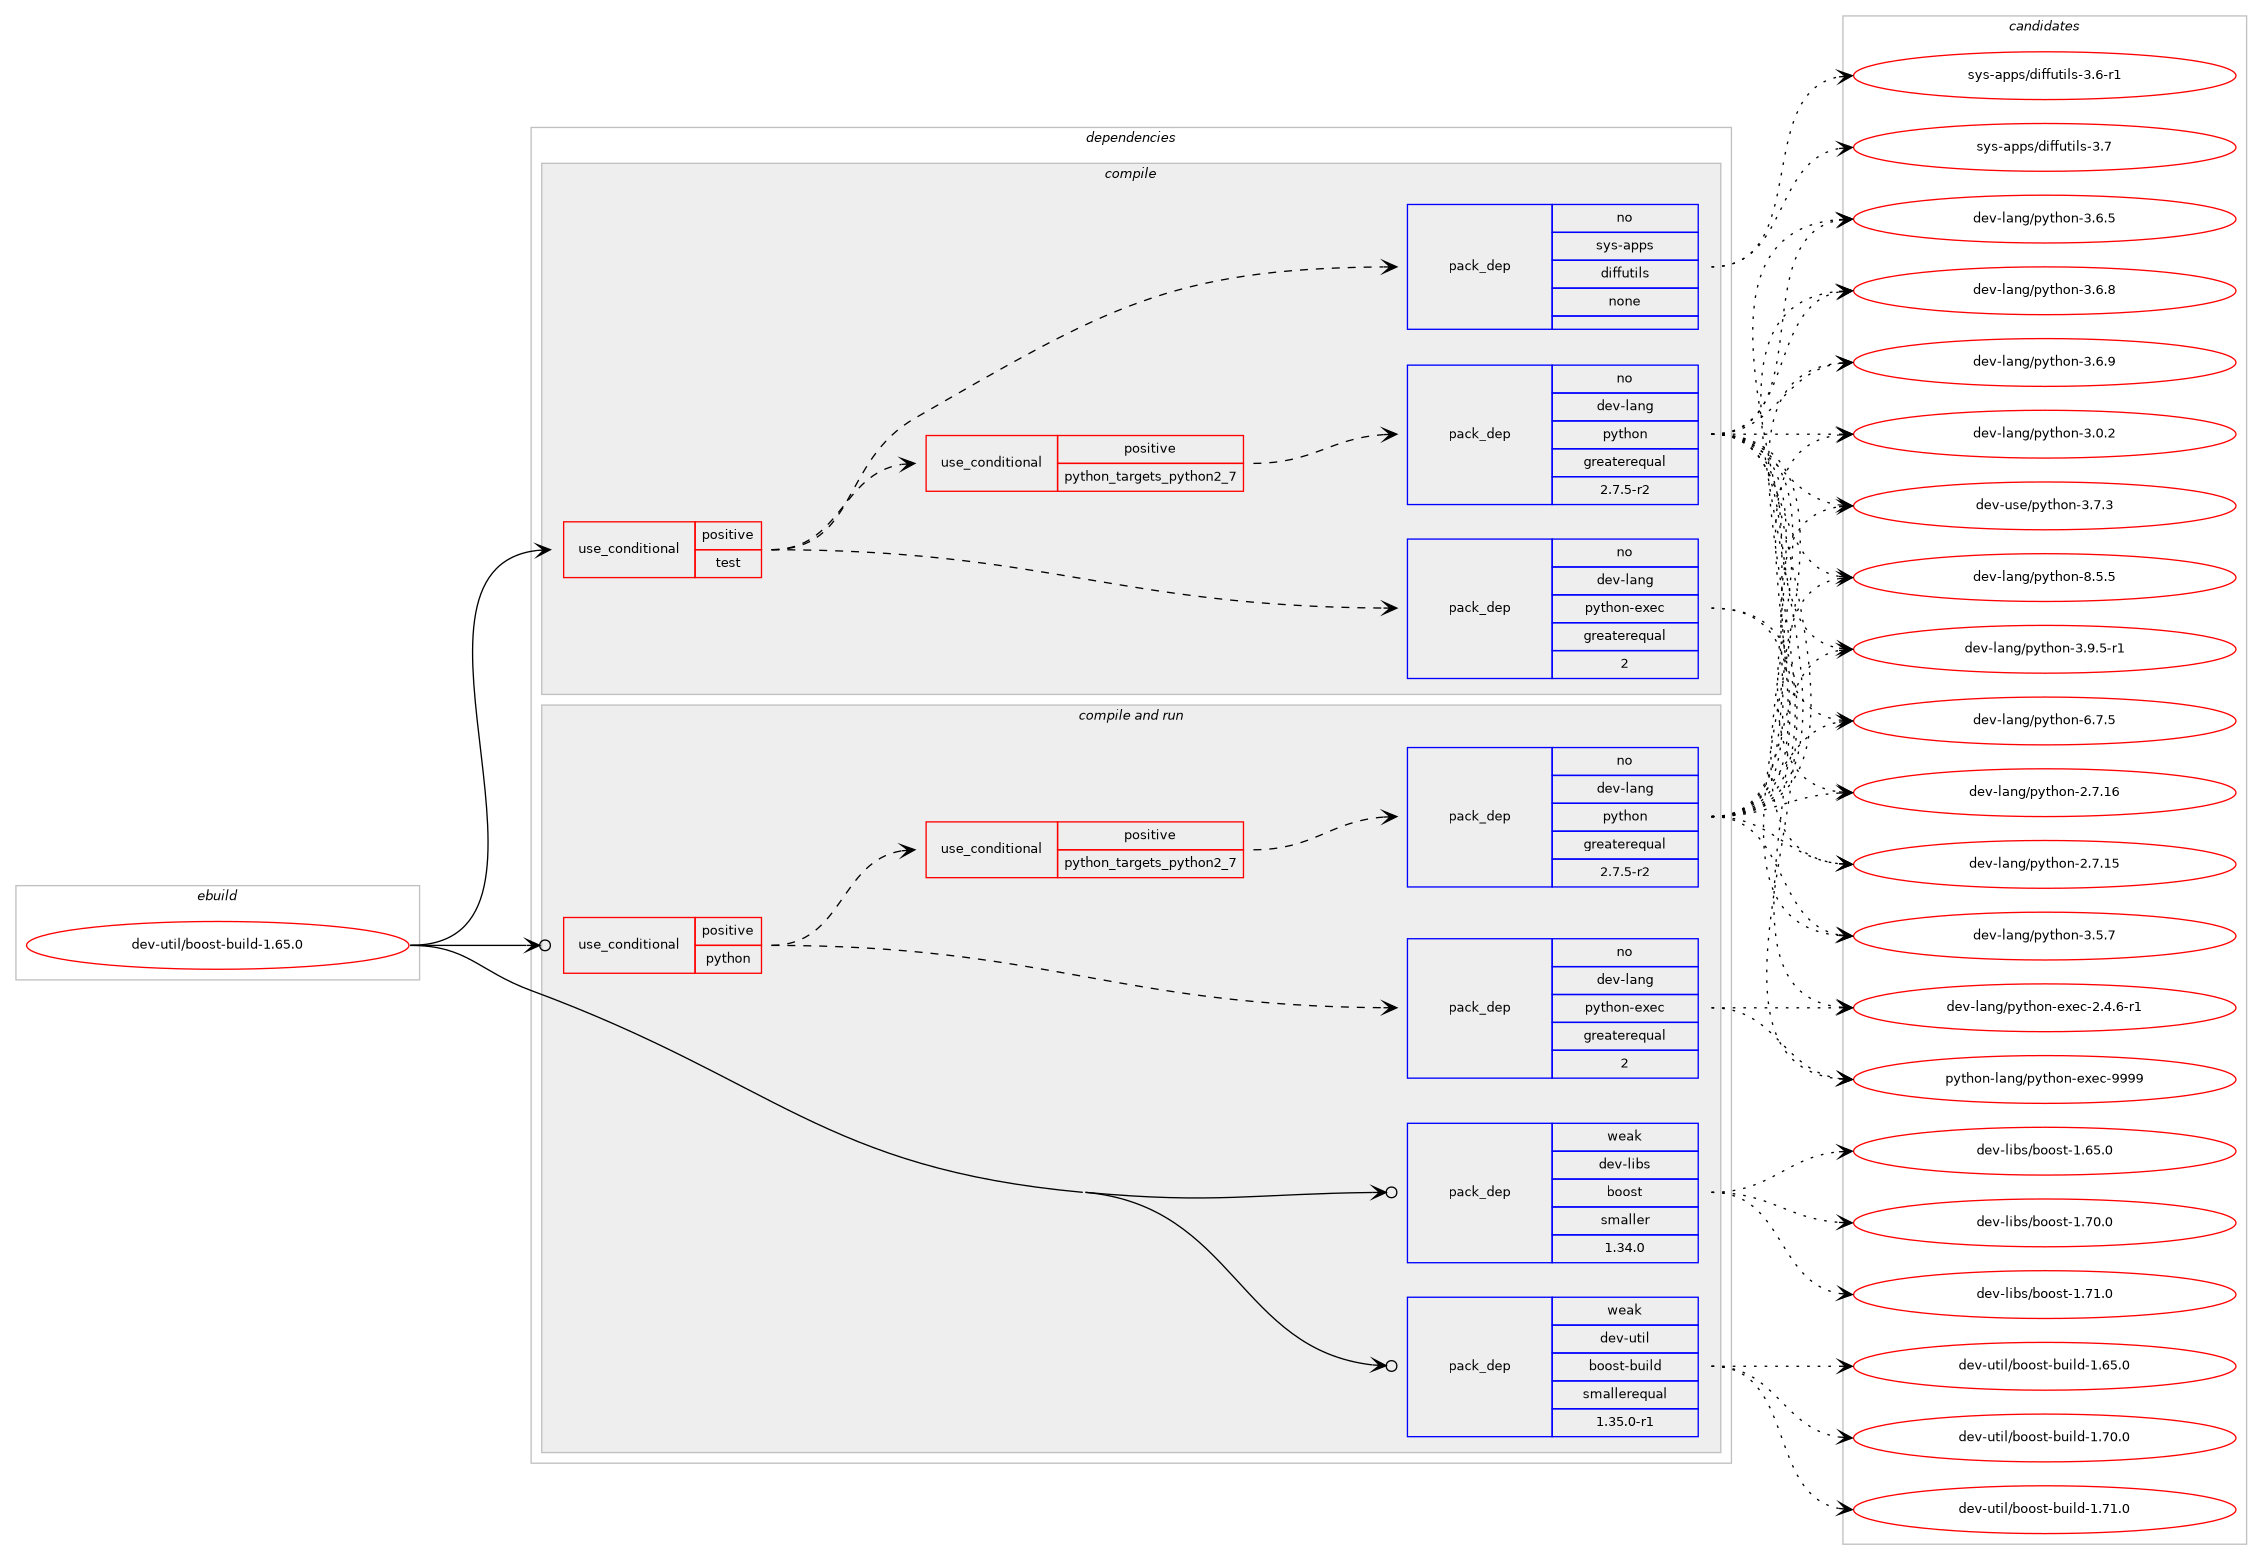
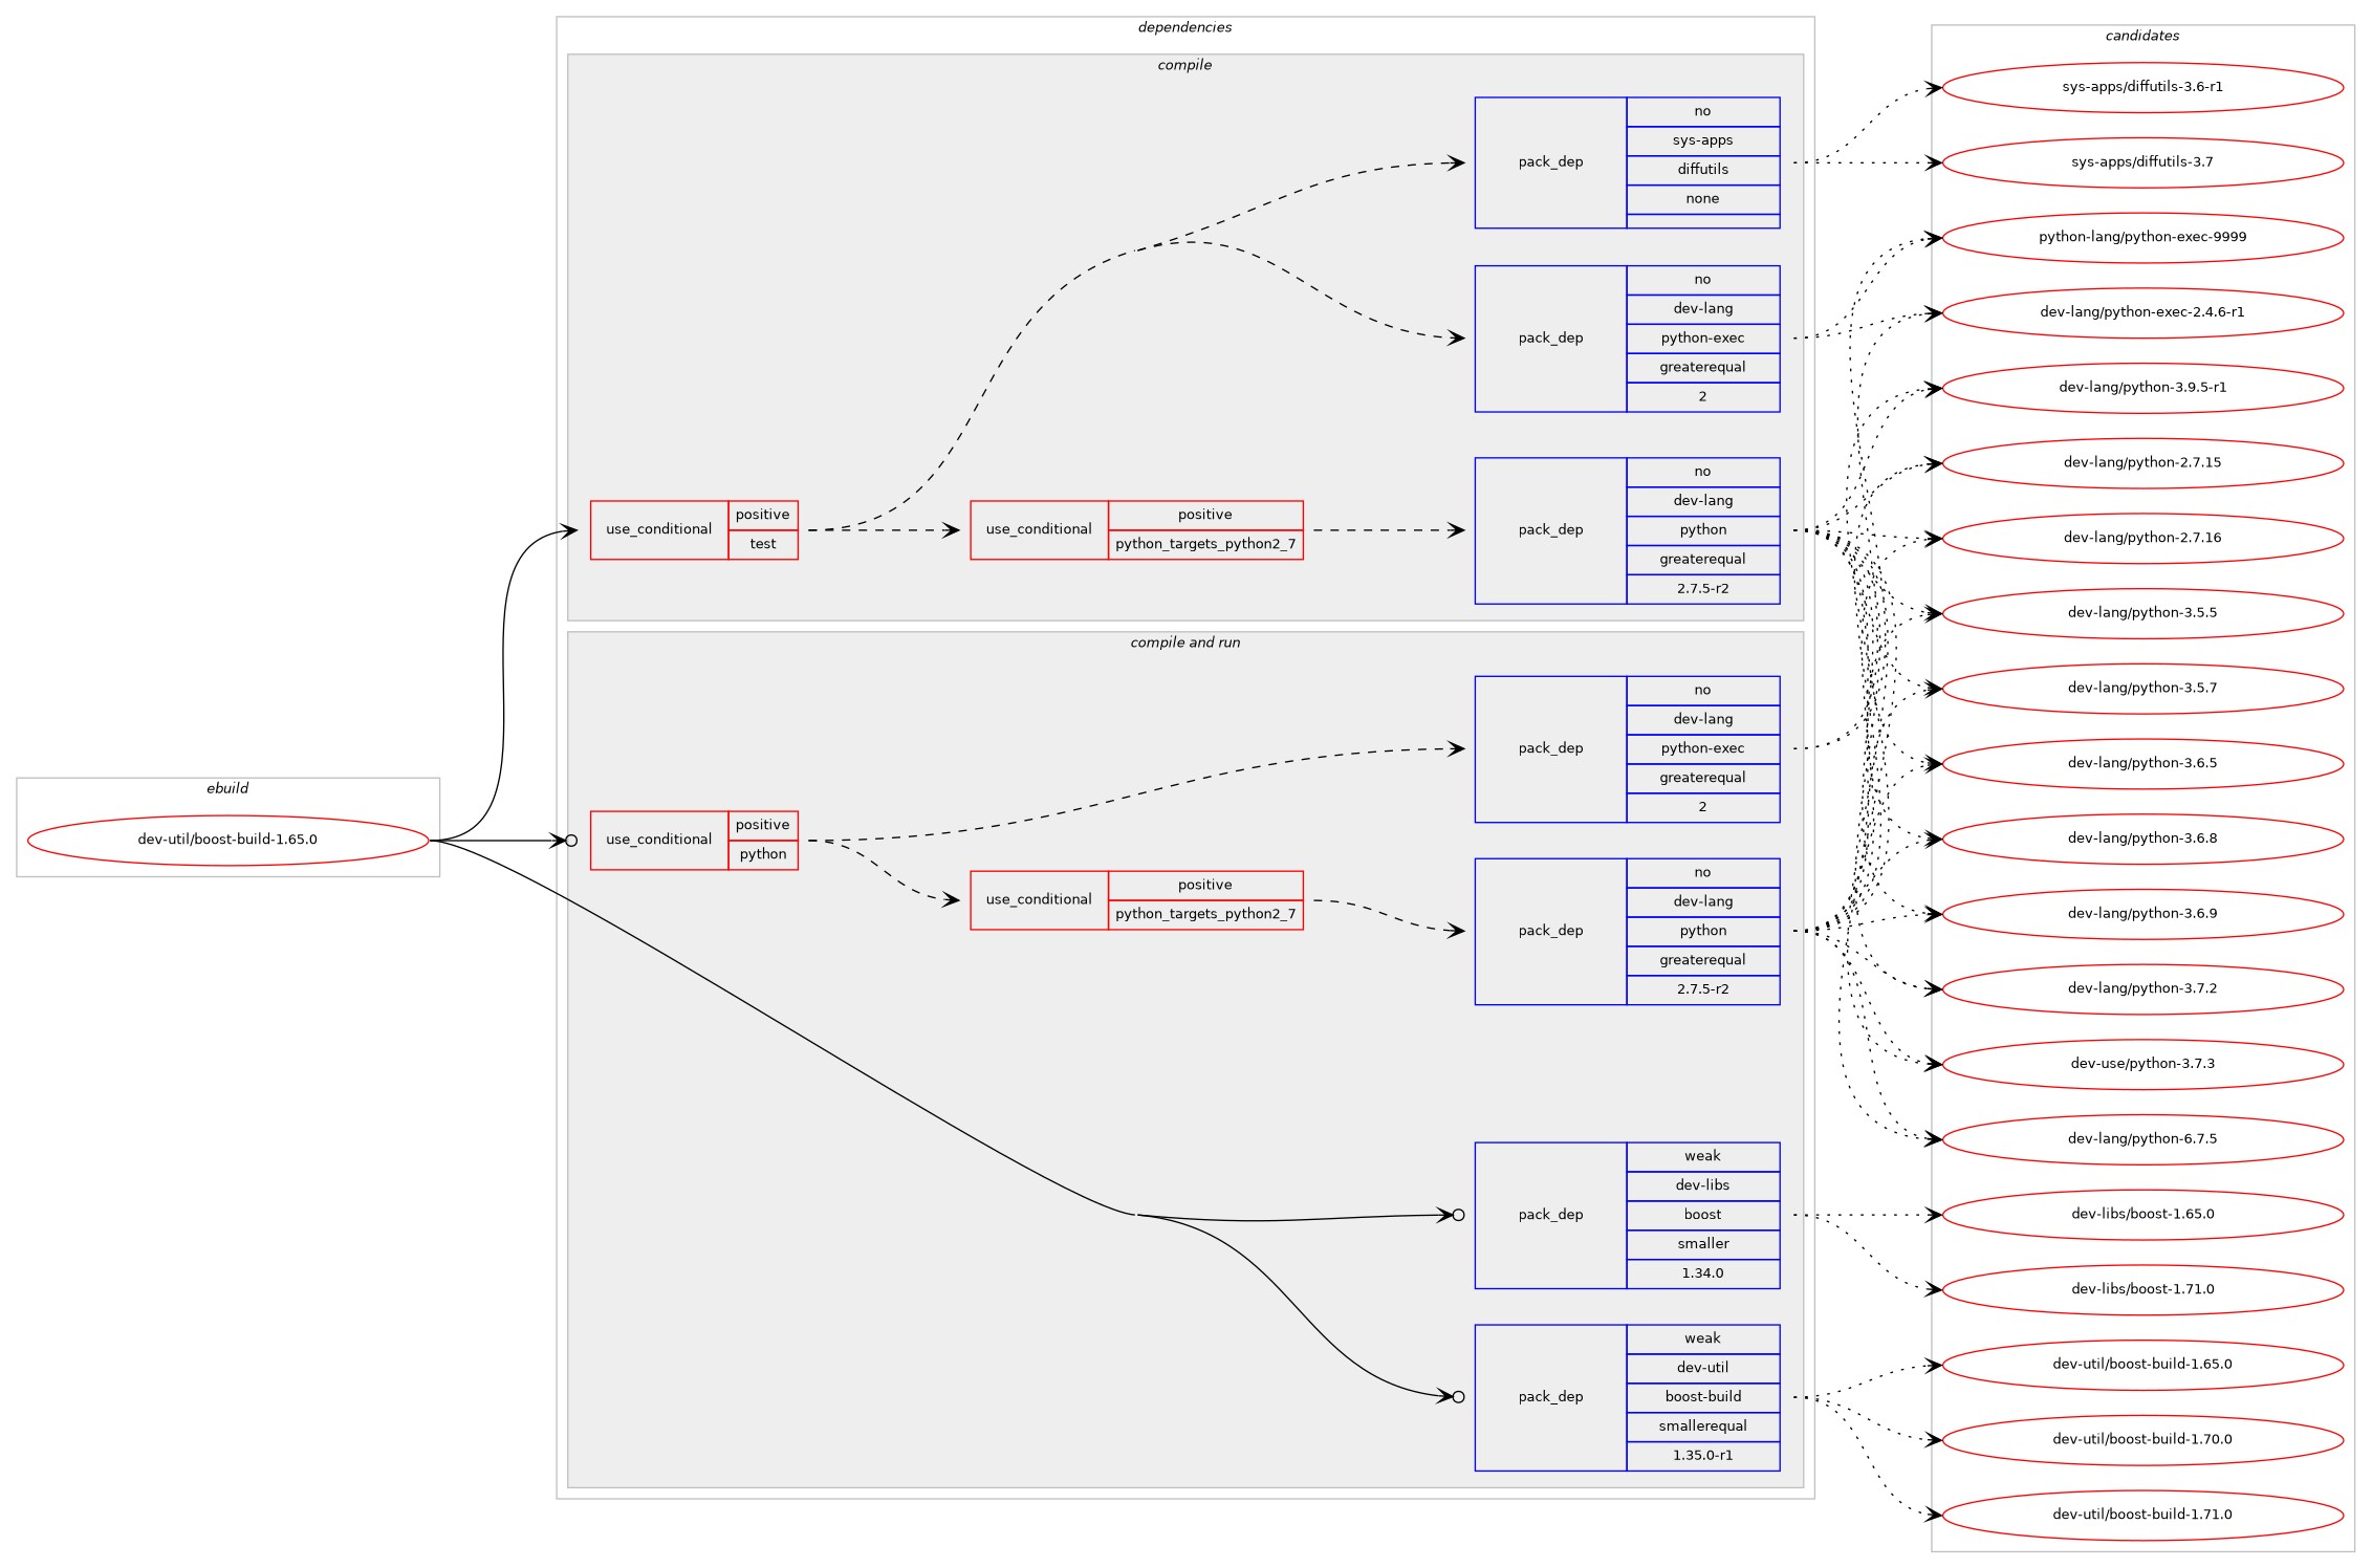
  digraph {
    compound=true
    concentrate=true
    fontname=Helvetica
    fontsize=10
    newrank=true
    rankdir=LR
    ranksep=1.5
    node [color=red fontname=Helvetica fontsize=10]
    edge [arrowhead=vee headport=w style=dotted tailport=e weight=100]
    n1 [label="dev-util/boost-build-1.65.0" width=4]
    n2 [color=blue label=<<TABLE BORDER="0" CELLBORDER="1" CELLSPACING="0" CELLPADDING="4" WIDTH="220"><TR><TD ROWSPAN="6" CELLPADDING="30">pack_dep</TD></TR><TR><TD WIDTH="110">no</TD></TR><TR><TD>sys-apps</TD></TR><TR><TD>diffutils</TD></TR><TR><TD>none</TD></TR><TR><TD></TD></TR></TABLE>> shape=none]
    n3 [color=blue label=<<TABLE BORDER="0" CELLBORDER="1" CELLSPACING="0" CELLPADDING="4" WIDTH="220"><TR><TD ROWSPAN="6" CELLPADDING="30">pack_dep</TD></TR><TR><TD WIDTH="110">no</TD></TR><TR><TD>dev-lang</TD></TR><TR><TD>python</TD></TR><TR><TD>greaterequal</TD></TR><TR><TD>2.7.5-r2</TD></TR></TABLE>> shape=none]
    n4 [label=<<TABLE BORDER="0" CELLBORDER="1" CELLSPACING="0" CELLPADDING="4"><TR><TD ROWSPAN="3" CELLPADDING="10">use_conditional</TD></TR><TR><TD>positive</TD></TR><TR><TD>python_targets_python2_7</TD></TR></TABLE>> shape=none]
    n5 [color=blue label=<<TABLE BORDER="0" CELLBORDER="1" CELLSPACING="0" CELLPADDING="4" WIDTH="220"><TR><TD ROWSPAN="6" CELLPADDING="30">pack_dep</TD></TR><TR><TD WIDTH="110">no</TD></TR><TR><TD>dev-lang</TD></TR><TR><TD>python-exec</TD></TR><TR><TD>greaterequal</TD></TR><TR><TD>2</TD></TR></TABLE>> shape=none]
    n6 [label=<<TABLE BORDER="0" CELLBORDER="1" CELLSPACING="0" CELLPADDING="4"><TR><TD ROWSPAN="3" CELLPADDING="10">use_conditional</TD></TR><TR><TD>positive</TD></TR><TR><TD>test</TD></TR></TABLE>> shape=none]
    n7 [color=blue label=<<TABLE BORDER="0" CELLBORDER="1" CELLSPACING="0" CELLPADDING="4" WIDTH="220"><TR><TD ROWSPAN="6" CELLPADDING="30">pack_dep</TD></TR><TR><TD WIDTH="110">no</TD></TR><TR><TD>dev-lang</TD></TR><TR><TD>python</TD></TR><TR><TD>greaterequal</TD></TR><TR><TD>2.7.5-r2</TD></TR></TABLE>> shape=none]
    n8 [label=<<TABLE BORDER="0" CELLBORDER="1" CELLSPACING="0" CELLPADDING="4"><TR><TD ROWSPAN="3" CELLPADDING="10">use_conditional</TD></TR><TR><TD>positive</TD></TR><TR><TD>python_targets_python2_7</TD></TR></TABLE>> shape=none]
    n9 [color=blue label=<<TABLE BORDER="0" CELLBORDER="1" CELLSPACING="0" CELLPADDING="4" WIDTH="220"><TR><TD ROWSPAN="6" CELLPADDING="30">pack_dep</TD></TR><TR><TD WIDTH="110">no</TD></TR><TR><TD>dev-lang</TD></TR><TR><TD>python-exec</TD></TR><TR><TD>greaterequal</TD></TR><TR><TD>2</TD></TR></TABLE>> shape=none]
    n10 [label=<<TABLE BORDER="0" CELLBORDER="1" CELLSPACING="0" CELLPADDING="4"><TR><TD ROWSPAN="3" CELLPADDING="10">use_conditional</TD></TR><TR><TD>positive</TD></TR><TR><TD>python</TD></TR></TABLE>> shape=none]
    n11 [color=blue label=<<TABLE BORDER="0" CELLBORDER="1" CELLSPACING="0" CELLPADDING="4" WIDTH="220"><TR><TD ROWSPAN="6" CELLPADDING="30">pack_dep</TD></TR><TR><TD WIDTH="110">weak</TD></TR><TR><TD>dev-libs</TD></TR><TR><TD>boost</TD></TR><TR><TD>smaller</TD></TR><TR><TD>1.34.0</TD></TR></TABLE>> shape=none]
    n12 [color=blue label=<<TABLE BORDER="0" CELLBORDER="1" CELLSPACING="0" CELLPADDING="4" WIDTH="220"><TR><TD ROWSPAN="6" CELLPADDING="30">pack_dep</TD></TR><TR><TD WIDTH="110">weak</TD></TR><TR><TD>dev-util</TD></TR><TR><TD>boost-build</TD></TR><TR><TD>smallerequal</TD></TR><TR><TD>1.35.0-r1</TD></TR></TABLE>> shape=none]
    n13 [label="sys-apps/diffutils-3.6-r1" width=4]
    n14 [label="sys-apps/diffutils-3.7" width=4]
    n15 [label="dev-lang/python-2.7.15" width=4]
    n16 [label="dev-lang/python-2.7.16" width=4]
-   n17 [label="dev-lang/python-8.5.5" width=4]
+   n17 [label="dev-lang/python-3.5.5" width=4]
    n18 [label="dev-lang/python-3.5.7" width=4]
    n19 [label="dev-lang/python-3.6.5" width=4]
    n20 [label="dev-lang/python-3.6.8" width=4]
    n21 [label="dev-lang/python-3.6.9" width=4]
-   n22 [label="dev-lang/python-3.0.2" width=4]
+   n22 [label="dev-lang/python-3.7.2" width=4]
    n23 [label="dev-use/python-3.7.3" width=4]
    n24 [label="dev-lang/python-6.7.5" width=4]
    n25 [label="dev-lang/python-3.9.5-r1" width=4]
    n26 [label="dev-lang/python-exec-2.4.6-r1" width=4]
    n27 [label="python-lang/python-exec-9999" width=4]
    n28 [label="dev-libs/boost-1.65.0" width=4]
-   n29 [label="dev-libs/boost-1.70.0" width=4]
    n30 [label="dev-libs/boost-1.71.0" width=4]
    n31 [label="dev-util/boost-build-1.65.0" width=4]
    n32 [label="dev-util/boost-build-1.70.0" width=4]
    n33 [label="dev-util/boost-build-1.71.0" width=4]
    subgraph cluster_1 {
      color=gray
      label=<<i>ebuild</i>>
      rank=same
      n1
    }
    subgraph cluster_2 {
      color=gray
      label=<<i>dependencies</i>>
      subgraph cluster_3 {
        color=gray
        fillcolor="#eeeeee"
        label=<<i>compile</i>>
        style=filled
        subgraph sub_4 {
          color=gray
          fillcolor="#eeeeee"
          label=<<i>compile</i>>
          style=filled
          n6
          subgraph sub_5 {
            color=gray
            fillcolor="#eeeeee"
            label=<<i>compile</i>>
            style=filled
            n2
          }
          subgraph sub_6 {
            color=gray
            fillcolor="#eeeeee"
            label=<<i>compile</i>>
            style=filled
            n4
            subgraph sub_7 {
              color=gray
              fillcolor="#eeeeee"
              label=<<i>compile</i>>
              style=filled
              n3
            }
          }
          subgraph sub_8 {
            color=gray
            fillcolor="#eeeeee"
            label=<<i>compile</i>>
            style=filled
            n5
          }
        }
      }
      subgraph cluster_9 {
        color=gray
        fillcolor="#eeeeee"
        label=<<i>compile and run</i>>
        style=filled
        subgraph sub_10 {
          color=gray
          fillcolor="#eeeeee"
          label=<<i>compile and run</i>>
          style=filled
          n10
          subgraph sub_11 {
            color=gray
            fillcolor="#eeeeee"
            label=<<i>compile and run</i>>
            style=filled
            n8
            subgraph sub_12 {
              color=gray
              fillcolor="#eeeeee"
              label=<<i>compile and run</i>>
              style=filled
              n7
            }
          }
          subgraph sub_13 {
            color=gray
            fillcolor="#eeeeee"
            label=<<i>compile and run</i>>
            style=filled
            n9
          }
        }
        subgraph sub_14 {
          color=gray
          fillcolor="#eeeeee"
          label=<<i>compile and run</i>>
          style=filled
          n11
        }
        subgraph sub_15 {
          color=gray
          fillcolor="#eeeeee"
          label=<<i>compile and run</i>>
          style=filled
          n12
        }
      }
      subgraph cluster_16 {
        color=gray
        fillcolor="#eeeeee"
        label=<<i>run</i>>
        style=filled
      }
    }
    subgraph cluster_17 {
      color=gray
      label=<<i>candidates</i>>
      rank=same
      subgraph sub_18 {
        color=black
        label=<<i>candidates</i>>
        nodesep=1
        rank=same
        n13
        n14
      }
      subgraph sub_19 {
        color=black
        label=<<i>candidates</i>>
        nodesep=1
        rank=same
        n15
        n16
        n17
        n18
        n19
        n20
        n21
        n22
        n23
        n24
        n25
      }
      subgraph sub_20 {
        color=black
        label=<<i>candidates</i>>
        nodesep=1
        rank=same
        n15
        n16
        n17
        n18
        n19
        n20
        n21
        n22
        n23
        n24
        n25
      }
      subgraph sub_21 {
        color=black
        label=<<i>candidates</i>>
        nodesep=1
        rank=same
        n26
        n27
      }
      subgraph sub_22 {
        color=black
        label=<<i>candidates</i>>
        nodesep=1
        rank=same
        n26
        n27
      }
      subgraph sub_23 {
        color=black
        label=<<i>candidates</i>>
        nodesep=1
        rank=same
        n28
-       n29
        n30
      }
      subgraph sub_24 {
        color=black
        label=<<i>candidates</i>>
        nodesep=1
        rank=same
        n31
        n32
        n33
      }
    }
    n1 -> n6 [style=solid weight=20]
    n1 -> n10 [arrowhead=odotvee style=solid weight=20]
    n1 -> n11 [arrowhead=odotvee style=solid weight=20]
    n1 -> n12 [arrowhead=odotvee style=solid weight=20]
    n2 -> n13
    n2 -> n14
    n3 -> n15
    n3 -> n16
    n3 -> n17
    n3 -> n18
    n3 -> n19
    n3 -> n20
    n3 -> n21
    n3 -> n22
    n3 -> n23
    n3 -> n24
    n3 -> n25
    n4 -> n3 [style=dashed weight=20]
    n5 -> n26
    n5 -> n27
    n6 -> n2 [style=dashed weight=20]
    n6 -> n4 [style=dashed weight=20]
    n6 -> n5 [style=dashed weight=20]
    n7 -> n15
    n7 -> n16
    n7 -> n17
    n7 -> n18
    n7 -> n19
    n7 -> n20
    n7 -> n21
    n7 -> n22
    n7 -> n23
    n7 -> n24
    n7 -> n25
    n8 -> n7 [style=dashed weight=20]
    n9 -> n26
    n9 -> n27
    n10 -> n8 [style=dashed weight=20]
    n10 -> n9 [style=dashed weight=20]
    n11 -> n28
-   n11 -> n29
    n11 -> n30
    n12 -> n31
    n12 -> n32
    n12 -> n33
  }
